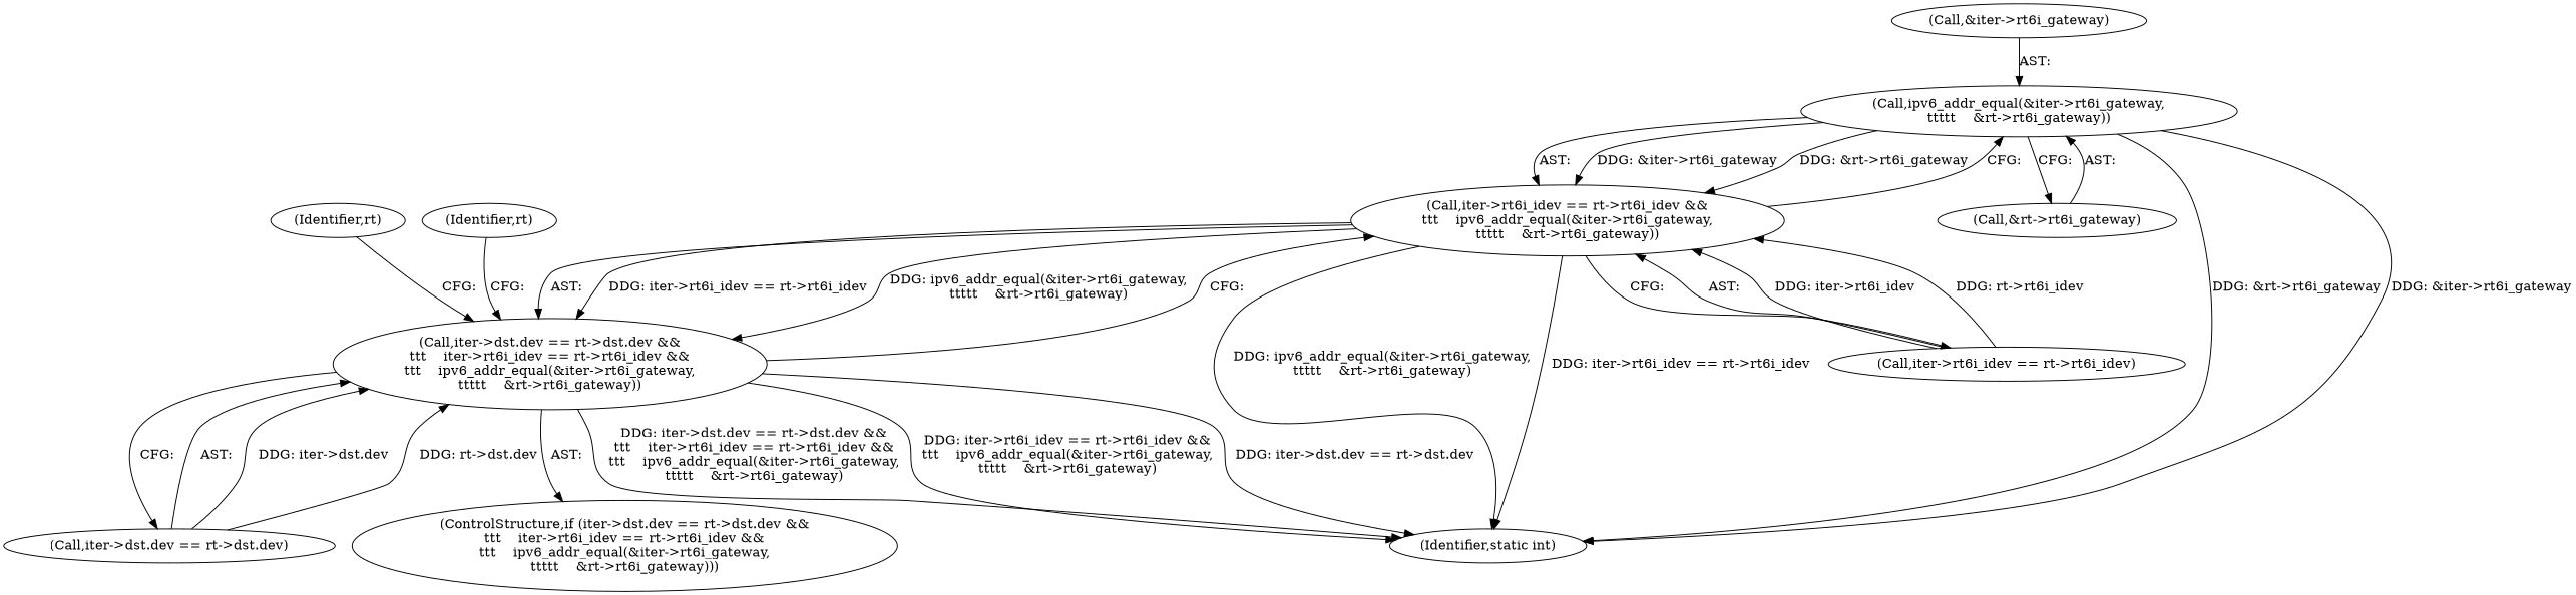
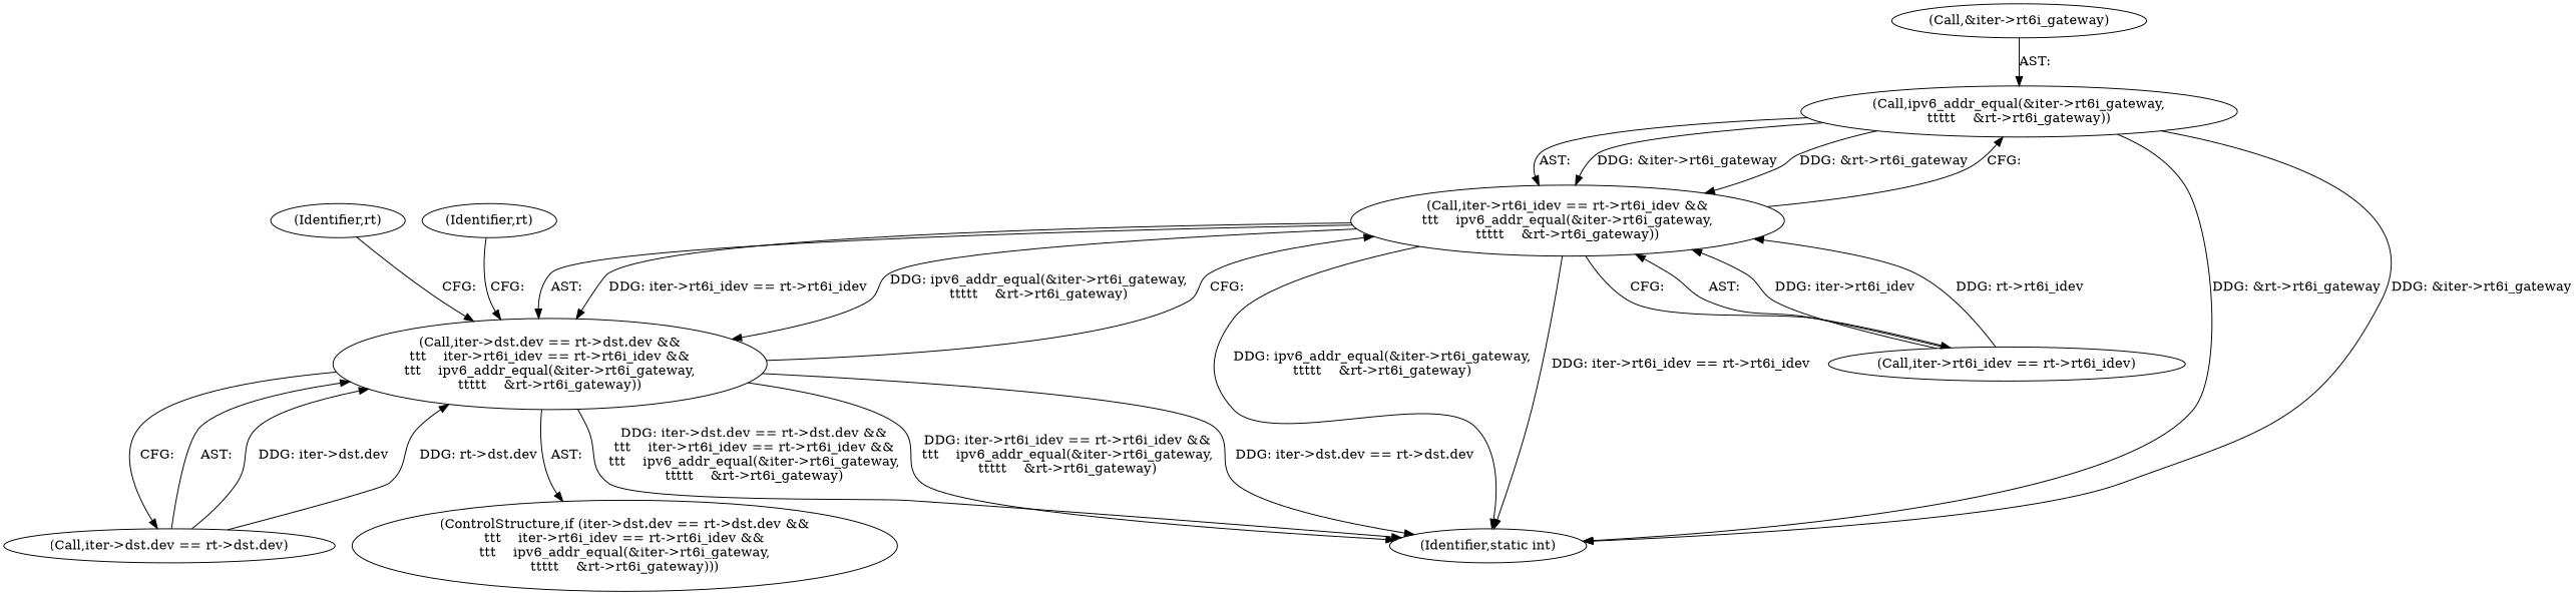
  digraph {
    n1 [label="(Call,ipv6_addr_equal(&iter->rt6i_gateway,\n\t\t\t\t\t    &rt->rt6i_gateway))"]
    n2 [label="(Call,iter->rt6i_idev == rt->rt6i_idev &&\n\t\t\t    ipv6_addr_equal(&iter->rt6i_gateway,\n\t\t\t\t\t    &rt->rt6i_gateway))"]
-   n3 [label="(Call,&rt->rt6i_gateway)"]
    n4 [label="(Identifier,static int)"]
    n5 [label="(Call,iter->dst.dev == rt->dst.dev &&\n\t\t\t    iter->rt6i_idev == rt->rt6i_idev &&\n\t\t\t    ipv6_addr_equal(&iter->rt6i_gateway,\n\t\t\t\t\t    &rt->rt6i_gateway))"]
    n6 [label="(Call,iter->rt6i_idev == rt->rt6i_idev)"]
    n7 [label="(Call,iter->dst.dev == rt->dst.dev)"]
    n8 [label="(ControlStructure,if (iter->dst.dev == rt->dst.dev &&\n\t\t\t    iter->rt6i_idev == rt->rt6i_idev &&\n\t\t\t    ipv6_addr_equal(&iter->rt6i_gateway,\n\t\t\t\t\t    &rt->rt6i_gateway)))"]
    n9 [label="(Call,&iter->rt6i_gateway)"]
    n10 [label="(Identifier,rt)"]
    n11 [label="(Identifier,rt)"]
    n1 -> n2 [label="AST: "]
    n1 -> n2 [label="DDG: &iter->rt6i_gateway"]
    n1 -> n2 [label="DDG: &rt->rt6i_gateway"]
-   n1 -> n3 [label="CFG: "]
    n1 -> n4 [label="DDG: &rt->rt6i_gateway"]
    n1 -> n4 [label="DDG: &iter->rt6i_gateway"]
    n2 -> n1 [label="CFG: "]
    n2 -> n4 [label="DDG: ipv6_addr_equal(&iter->rt6i_gateway,\n\t\t\t\t\t    &rt->rt6i_gateway)"]
    n2 -> n4 [label="DDG: iter->rt6i_idev == rt->rt6i_idev"]
    n2 -> n5 [label="AST: "]
    n2 -> n5 [label="DDG: iter->rt6i_idev == rt->rt6i_idev"]
    n2 -> n5 [label="DDG: ipv6_addr_equal(&iter->rt6i_gateway,\n\t\t\t\t\t    &rt->rt6i_gateway)"]
    n2 -> n6 [label="CFG: "]
-   n3 -> n1 [label="AST: "]
    n5 -> n2 [label="CFG: "]
    n5 -> n4 [label="DDG: iter->dst.dev == rt->dst.dev &&\n\t\t\t    iter->rt6i_idev == rt->rt6i_idev &&\n\t\t\t    ipv6_addr_equal(&iter->rt6i_gateway,\n\t\t\t\t\t    &rt->rt6i_gateway)"]
    n5 -> n4 [label="DDG: iter->rt6i_idev == rt->rt6i_idev &&\n\t\t\t    ipv6_addr_equal(&iter->rt6i_gateway,\n\t\t\t\t\t    &rt->rt6i_gateway)"]
    n5 -> n4 [label="DDG: iter->dst.dev == rt->dst.dev"]
    n5 -> n7 [label="CFG: "]
    n5 -> n8 [label="AST: "]
    n6 -> n2 [label="AST: "]
    n6 -> n2 [label="DDG: iter->rt6i_idev"]
    n6 -> n2 [label="DDG: rt->rt6i_idev"]
    n7 -> n5 [label="AST: "]
    n7 -> n5 [label="DDG: iter->dst.dev"]
    n7 -> n5 [label="DDG: rt->dst.dev"]
    n9 -> n1 [label="AST: "]
    n10 -> n5 [label="CFG: "]
    n11 -> n5 [label="CFG: "]
  }
